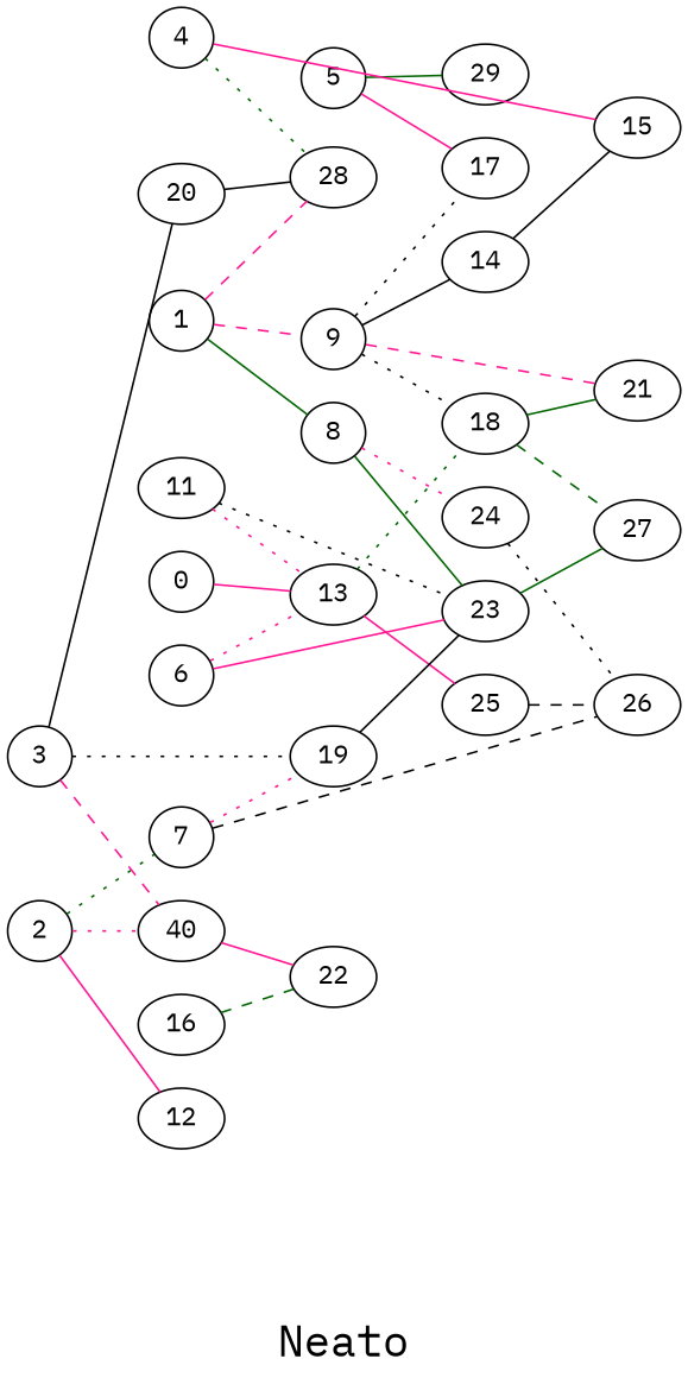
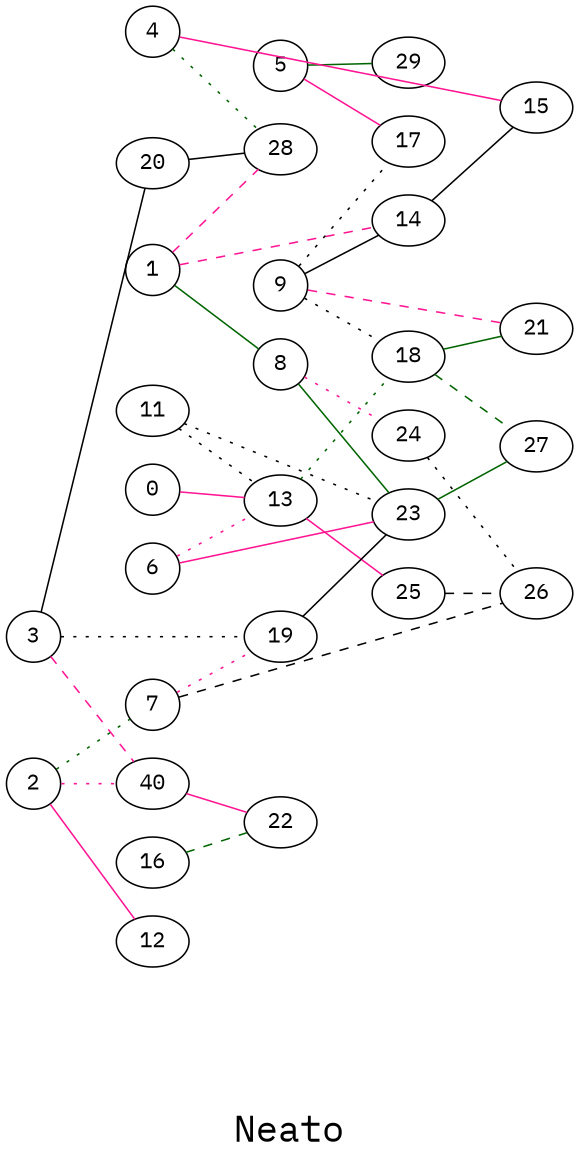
  graph {
    fontname="IBM Plex Mono"
    fontsize=24
    label="\nNeato\n"
    rankdir=LR
    splines=false
    node [fontname="IBM Plex Mono" shape=ellipse]
    edge [color=deeppink fontname="IBM Plex Mono" style=solid]
    0 [height=0.3 width=0.3]
    13 [height=0.3 width=0.3]
    5 [height=0.3 width=0.3]
    17 [height=0.3 width=0.3]
    29 [height=0.3 width=0.3]
    18 [height=0.3 width=0.3]
    25 [height=0.3 width=0.3]
    21 [height=0.3 width=0.3]
    27 [height=0.3 width=0.3]
    26 [height=0.3 width=0.3]
    1 [height=0.3 width=0.3]
    8 [height=0.3 width=0.3]
    9 [height=0.3 width=0.3]
    28 [height=0.3 width=0.3]
    23 [height=0.3 width=0.3]
    24 [height=0.3 width=0.3]
    14 [height=0.3 width=0.3]
    15 [height=0.3 width=0.3]
    2 [height=0.3 width=0.3]
    7 [height=0.3 width=0.3]
    n21 [height=0.3 label=40 width=0.3]
    12 [height=0.3 width=0.3]
    19 [height=0.3 width=0.3]
    22 [height=0.3 width=0.3]
    3 [height=0.3 width=0.3]
    20 [height=0.3 width=0.3]
    4 [height=0.3 width=0.3]
    6 [height=0.3 width=0.3]
    11 [height=0.3 width=0.3]
    16 [height=0.3 width=0.3]
    0 -- 13
    13 -- 18 [color=darkgreen style=dotted]
    13 -- 25
    5 -- 17
    5 -- 29 [color=darkgreen]
    18 -- 21 [color=darkgreen]
    18 -- 27 [color=darkgreen style=dashed]
    25 -- 26 [color=black style=dashed]
    1 -- 8 [color=darkgreen]
-   1 -- 9 [style=dashed]
+   1 -- 14 [style=dashed]
    1 -- 28 [style=dashed]
    8 -- 23 [color=darkgreen]
    8 -- 24 [style=dotted]
    9 -- 17 [color=black style=dotted]
    9 -- 18 [color=black style=dotted]
    9 -- 21 [style=dashed]
    9 -- 14 [color=black]
    23 -- 27 [color=darkgreen]
    24 -- 26 [color=black style=dotted]
    14 -- 15 [color=black]
    2 -- 7 [color=darkgreen style=dotted]
    2 -- n21 [style=dotted]
    2 -- 12
    7 -- 26 [color=black style=dashed]
    7 -- 19 [style=dotted]
    n21 -- 22
    19 -- 23 [color=black]
    3 -- n21 [style=dashed]
    3 -- 19 [color=black style=dotted]
    3 -- 20 [color=black]
    20 -- 28 [color=black]
    4 -- 28 [color=darkgreen style=dotted]
    4 -- 15
    6 -- 13 [style=dotted]
    6 -- 23
-   11 -- 13 [style=dotted]
+   11 -- 13 [color=black style=dotted]
    11 -- 23 [color=black style=dotted]
    16 -- 22 [color=darkgreen style=dashed]
  }
